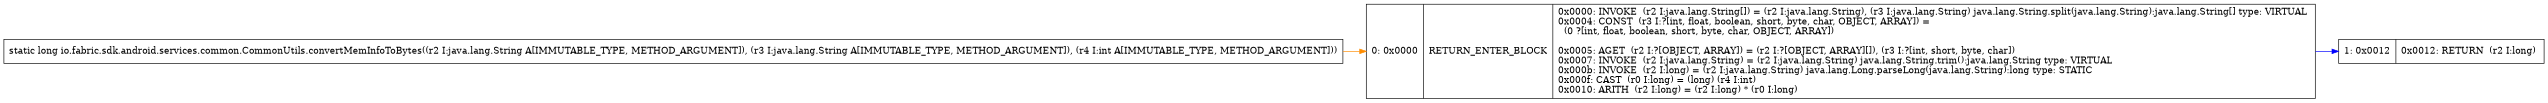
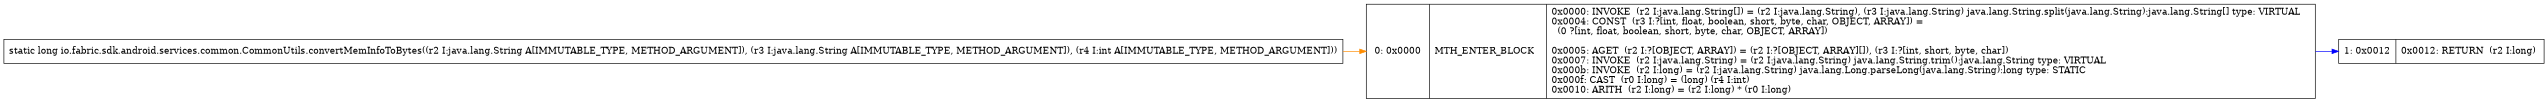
  digraph {
    rankdir=LR
    node [shape=record]
-   n1 [label="{0\:\ 0x0000|RETURN_ENTER_BLOCK\l|0x0000: INVOKE  (r2 I:java.lang.String[]) = (r2 I:java.lang.String), (r3 I:java.lang.String) java.lang.String.split(java.lang.String):java.lang.String[] type: VIRTUAL \l0x0004: CONST  (r3 I:?[int, float, boolean, short, byte, char, OBJECT, ARRAY]) = \l  (0 ?[int, float, boolean, short, byte, char, OBJECT, ARRAY])\l \l0x0005: AGET  (r2 I:?[OBJECT, ARRAY]) = (r2 I:?[OBJECT, ARRAY][]), (r3 I:?[int, short, byte, char]) \l0x0007: INVOKE  (r2 I:java.lang.String) = (r2 I:java.lang.String) java.lang.String.trim():java.lang.String type: VIRTUAL \l0x000b: INVOKE  (r2 I:long) = (r2 I:java.lang.String) java.lang.Long.parseLong(java.lang.String):long type: STATIC \l0x000f: CAST  (r0 I:long) = (long) (r4 I:int) \l0x0010: ARITH  (r2 I:long) = (r2 I:long) * (r0 I:long) \l}"]
+   n1 [label="{0\:\ 0x0000|MTH_ENTER_BLOCK\l|0x0000: INVOKE  (r2 I:java.lang.String[]) = (r2 I:java.lang.String), (r3 I:java.lang.String) java.lang.String.split(java.lang.String):java.lang.String[] type: VIRTUAL \l0x0004: CONST  (r3 I:?[int, float, boolean, short, byte, char, OBJECT, ARRAY]) = \l  (0 ?[int, float, boolean, short, byte, char, OBJECT, ARRAY])\l \l0x0005: AGET  (r2 I:?[OBJECT, ARRAY]) = (r2 I:?[OBJECT, ARRAY][]), (r3 I:?[int, short, byte, char]) \l0x0007: INVOKE  (r2 I:java.lang.String) = (r2 I:java.lang.String) java.lang.String.trim():java.lang.String type: VIRTUAL \l0x000b: INVOKE  (r2 I:long) = (r2 I:java.lang.String) java.lang.Long.parseLong(java.lang.String):long type: STATIC \l0x000f: CAST  (r0 I:long) = (long) (r4 I:int) \l0x0010: ARITH  (r2 I:long) = (r2 I:long) * (r0 I:long) \l}"]
    n2 [label="{1\:\ 0x0012|0x0012: RETURN  (r2 I:long) \l}"]
    n3 [label="{static long io.fabric.sdk.android.services.common.CommonUtils.convertMemInfoToBytes((r2 I:java.lang.String A[IMMUTABLE_TYPE, METHOD_ARGUMENT]), (r3 I:java.lang.String A[IMMUTABLE_TYPE, METHOD_ARGUMENT]), (r4 I:int A[IMMUTABLE_TYPE, METHOD_ARGUMENT])) }"]
    n1 -> n2 [color=blue]
    n3 -> n1 [color=darkorange]
  }
